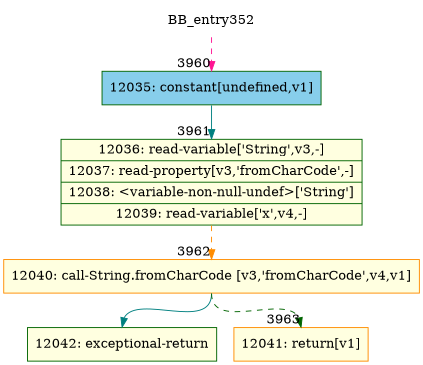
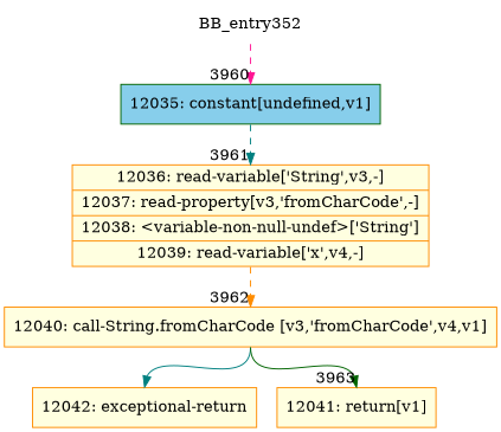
  digraph {
    rankdir=TD
    node [color=darkorange fillcolor=lightyellow shape=record style=filled]
    edge [color=teal headport=n style=dashed tailport=s]
    BB_entry352 [fillcolor=white shape=none]
    n2 [color=darkgreen fillcolor=skyblue label="{12035: constant[undefined,v1]}"]
-   n3 [color=darkgreen label="{12036: read-variable['String',v3,-]|12037: read-property[v3,'fromCharCode',-]|12038: \<variable-non-null-undef\>['String']|12039: read-variable['x',v4,-]}"]
+   n3 [label="{12036: read-variable['String',v3,-]|12037: read-property[v3,'fromCharCode',-]|12038: \<variable-non-null-undef\>['String']|12039: read-variable['x',v4,-]}"]
    n4 [label="{12040: call-String.fromCharCode [v3,'fromCharCode',v4,v1]}"]
-   n5 [color=darkgreen label="{12042: exceptional-return}"]
+   n5 [label="{12042: exceptional-return}"]
    n6 [label="{12041: return[v1]}"]
    BB_entry352 -> n2 [color=deeppink headlabel="    3960"]
-   n2 -> n3 [headlabel="      3961" style=solid]
+   n2 -> n3 [headlabel="      3961"]
    n3 -> n4 [color=darkorange headlabel="      3962"]
    n4 -> n5 [style=solid]
-   n4 -> n6 [color=darkgreen headlabel="      3963"]
+   n4 -> n6 [color=darkgreen headlabel="      3963" style=solid]
  }
